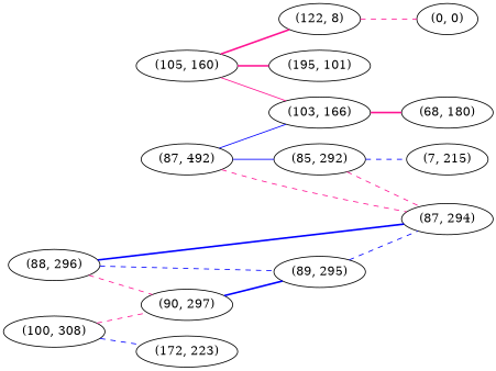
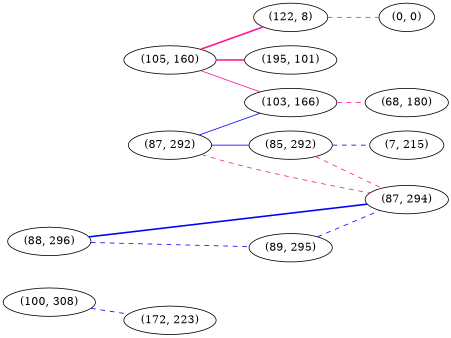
  graph {
    rankdir=LR
    edge [color=deeppink style=dashed weight=1]
-   "(87, 292)" [label="(87, 492)"]
+   "(87, 292)"
    "(103, 166)"
    "(85, 292)"
    "(87, 294)"
    "(68, 180)"
    "(7, 215)"
    "(105, 160)"
    n8 [label="(122, 8)"]
    "(195, 101)"
    "(0, 0)"
    "(88, 296)"
-   "(90, 297)"
    "(89, 295)"
    "(100, 308)"
    "(172, 223)"
    "(87, 292)" -- "(103, 166)" [color=blue style=solid]
    "(87, 292)" -- "(85, 292)" [color=blue style=solid]
    "(87, 292)" -- "(87, 294)"
-   "(103, 166)" -- "(68, 180)" [style=bold]
+   "(103, 166)" -- "(68, 180)"
    "(85, 292)" -- "(87, 294)"
    "(85, 292)" -- "(7, 215)" [color=blue]
    "(105, 160)" -- "(103, 166)" [style=solid]
    "(105, 160)" -- n8 [style=bold]
    "(105, 160)" -- "(195, 101)" [style=bold]
    n8 -- "(0, 0)" [weight=4]
    "(88, 296)" -- "(87, 294)" [color=blue style=bold]
-   "(88, 296)" -- "(90, 297)"
    "(88, 296)" -- "(89, 295)" [color=blue]
-   "(90, 297)" -- "(89, 295)" [color=blue style=bold]
    "(89, 295)" -- "(87, 294)" [color=blue]
-   "(100, 308)" -- "(90, 297)"
    "(100, 308)" -- "(172, 223)" [color=blue]
  }
